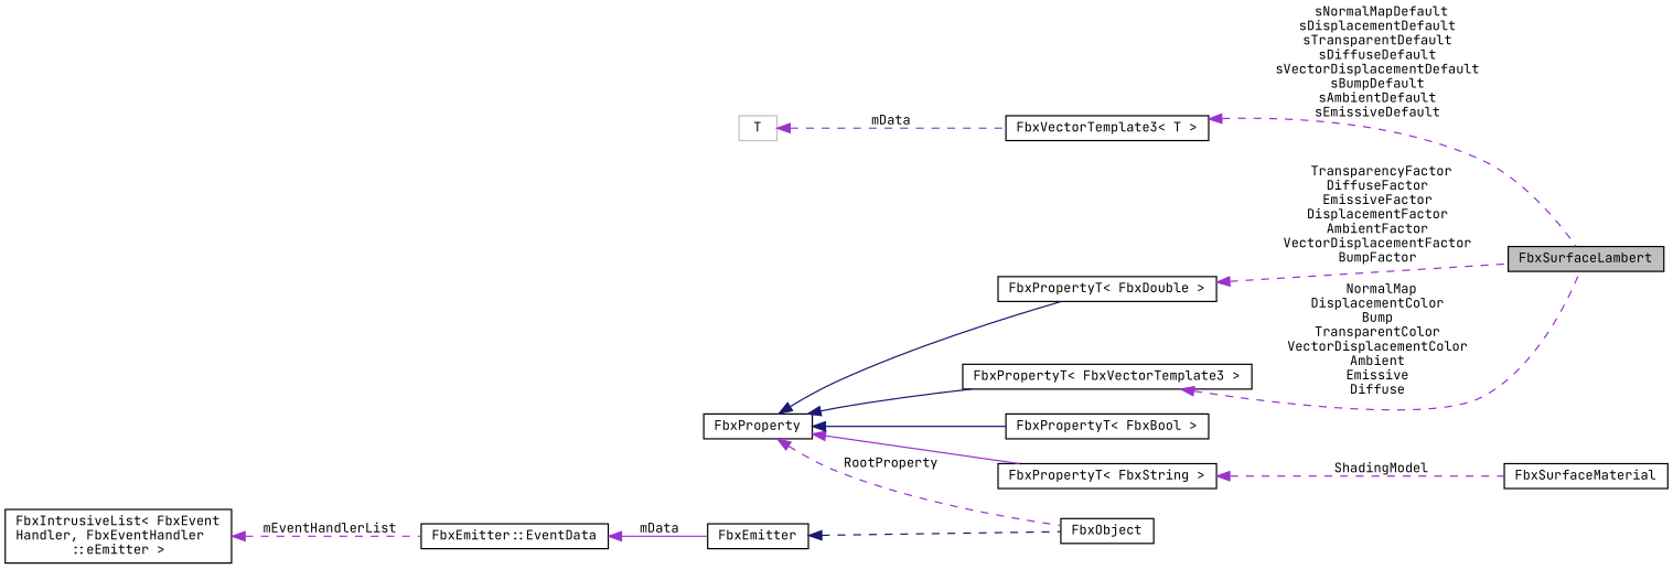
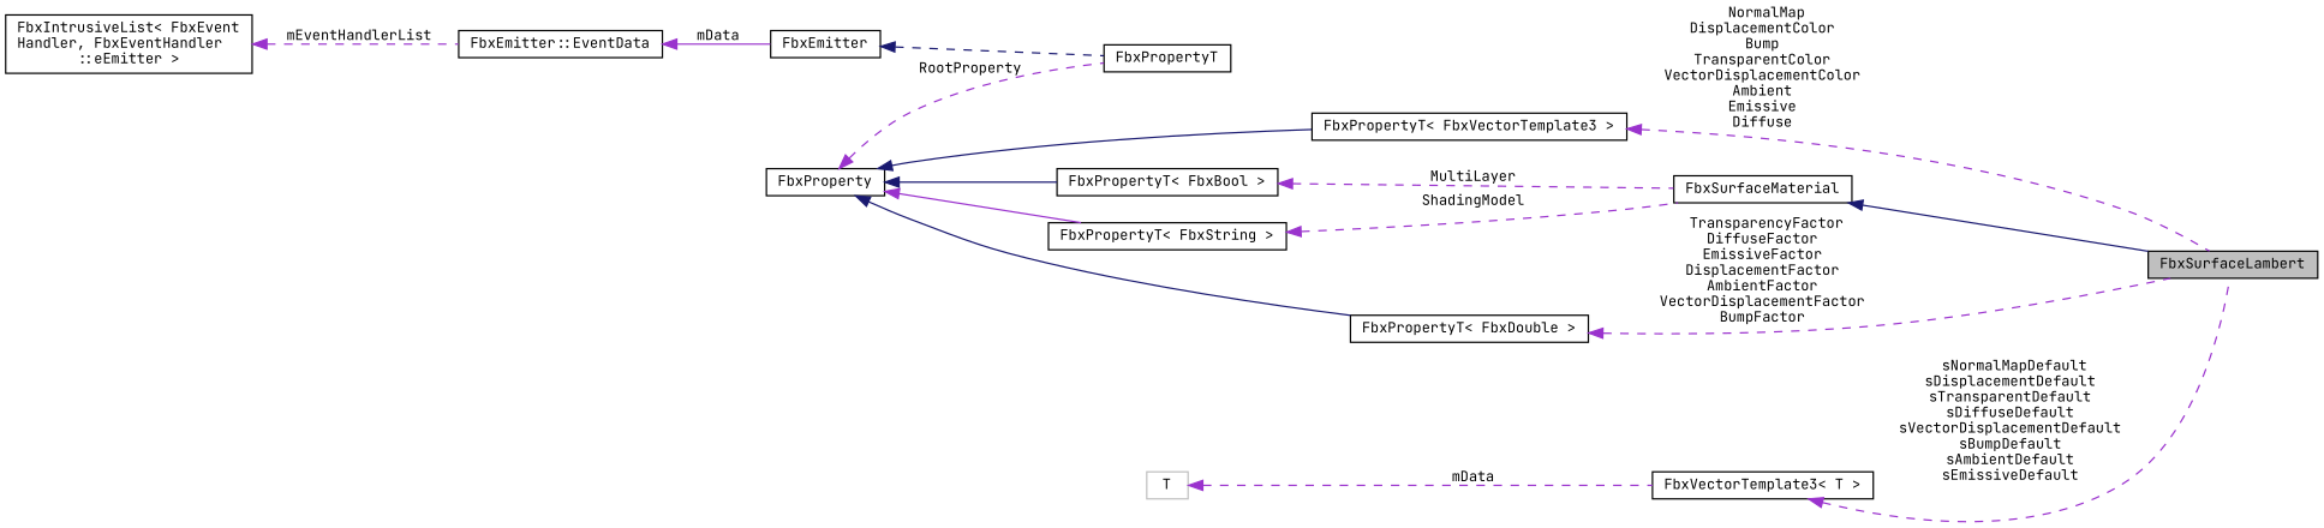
  digraph {
    fontname="JetBrains Mono"
    rankdir=LR
    node [color=black fillcolor=white fontname="JetBrains Mono" fontsize=10 shape=record style=filled]
    edge [color=darkorchid3 dir=back fontname="JetBrains Mono" fontsize=10 labelfontname=Helvetica labelfontsize=10 style=dashed]
    n1 [fillcolor=grey75 fontcolor=black height=0.2 label=FbxSurfaceLambert width=0.4]
    n2 [height=0.2 label=FbxSurfaceMaterial width=0.4]
-   n3 [height=0.2 label=FbxObject width=0.4]
+   n3 [height=0.2 label=FbxPropertyT width=0.4]
    n4 [height=0.2 label=FbxEmitter width=0.4]
    n5 [height=0.2 label="FbxEmitter::EventData" width=0.4]
    n6 [height=0.2 label="FbxIntrusiveList\< FbxEvent\lHandler, FbxEventHandler\l::eEmitter \>" width=0.4]
    n7 [height=0.2 label=FbxProperty width=0.4]
    n8 [height=0.2 label="FbxPropertyT\< FbxString \>" width=0.4]
    n9 [height=0.2 label="FbxPropertyT\< FbxBool \>" width=0.4]
    n10 [height=0.2 label="FbxPropertyT\< FbxDouble \>" width=0.4]
    n11 [height=0.2 label="FbxPropertyT\< FbxVectorTemplate3 \>" width=0.4]
    n12 [height=0.2 label="FbxVectorTemplate3\< T \>" width=0.4]
    n13 [color=grey75 height=0.2 label=T width=0.4]
+   n2 -> n1 [color=midnightblue style=solid]
    n4 -> n3 [color=midnightblue]
    n5 -> n4 [label=" mData" style=solid]
    n6 -> n5 [label=" mEventHandlerList"]
    n7 -> n3 [label=" RootProperty"]
    n7 -> n8 [style=solid]
    n7 -> n9 [color=midnightblue style=solid]
    n7 -> n10 [color=midnightblue style=solid]
    n7 -> n11 [color=midnightblue style=solid]
    n8 -> n2 [label=" ShadingModel"]
+   n9 -> n2 [label=" MultiLayer"]
    n10 -> n1 [label=" TransparencyFactor\nDiffuseFactor\nEmissiveFactor\nDisplacementFactor\nAmbientFactor\nVectorDisplacementFactor\nBumpFactor"]
    n11 -> n1 [label=" NormalMap\nDisplacementColor\nBump\nTransparentColor\nVectorDisplacementColor\nAmbient\nEmissive\nDiffuse"]
    n12 -> n1 [label=" sNormalMapDefault\nsDisplacementDefault\nsTransparentDefault\nsDiffuseDefault\nsVectorDisplacementDefault\nsBumpDefault\nsAmbientDefault\nsEmissiveDefault"]
    n13 -> n12 [label=" mData"]
  }
